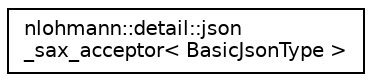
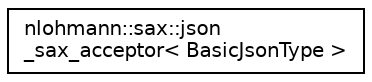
  digraph {
    rankdir=LR
-   n1 [color=black fillcolor=white fontname=Helvetica fontsize=10 height=0.2 label="nlohmann::detail::json\l_sax_acceptor\< BasicJsonType \>" shape=record style=filled width=0.4]
+   n1 [color=black fillcolor=white fontname=Helvetica fontsize=10 height=0.2 label="nlohmann::sax::json\l_sax_acceptor\< BasicJsonType \>" shape=record style=filled width=0.4]
  }
